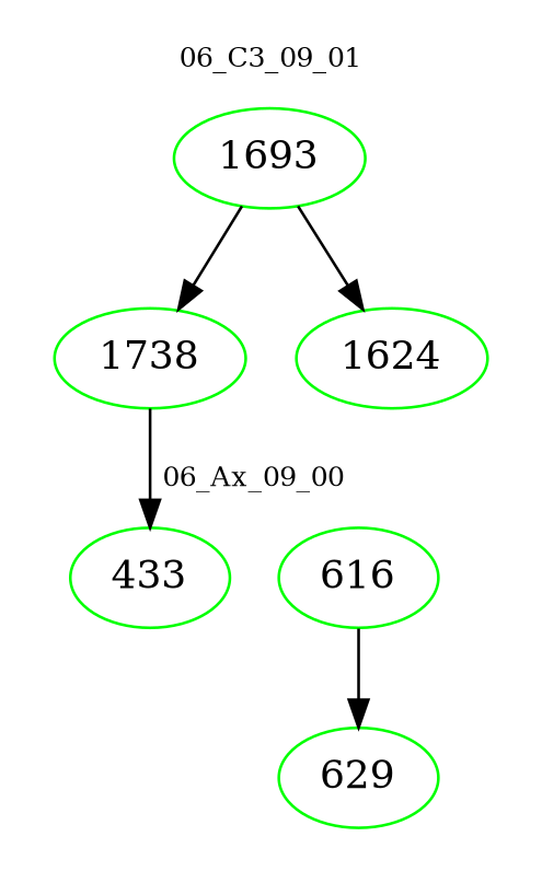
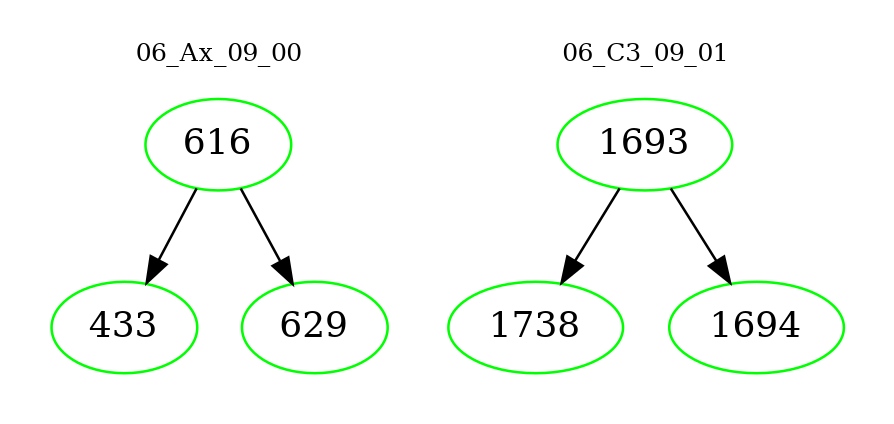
  digraph {
    node [color=green]
    edge [color=black]
    n1 [label=616]
    n2 [label=433]
    n3 [label=629]
    n4 [label=1693]
    n5 [label=1738]
-   n6 [label=1624]
+   n6 [label=1694]
    subgraph cluster_1 {
      color=white
      fontsize=10
      label="06_Ax_09_00"
      n1
      n2
      n3
    }
    subgraph cluster_2 {
      color=white
      fontsize=10
      label="06_C3_09_01"
      n4
      n5
      n6
    }
-   n5 -> n2
+   n1 -> n2
    n1 -> n3
    n4 -> n5
    n4 -> n6
  }
